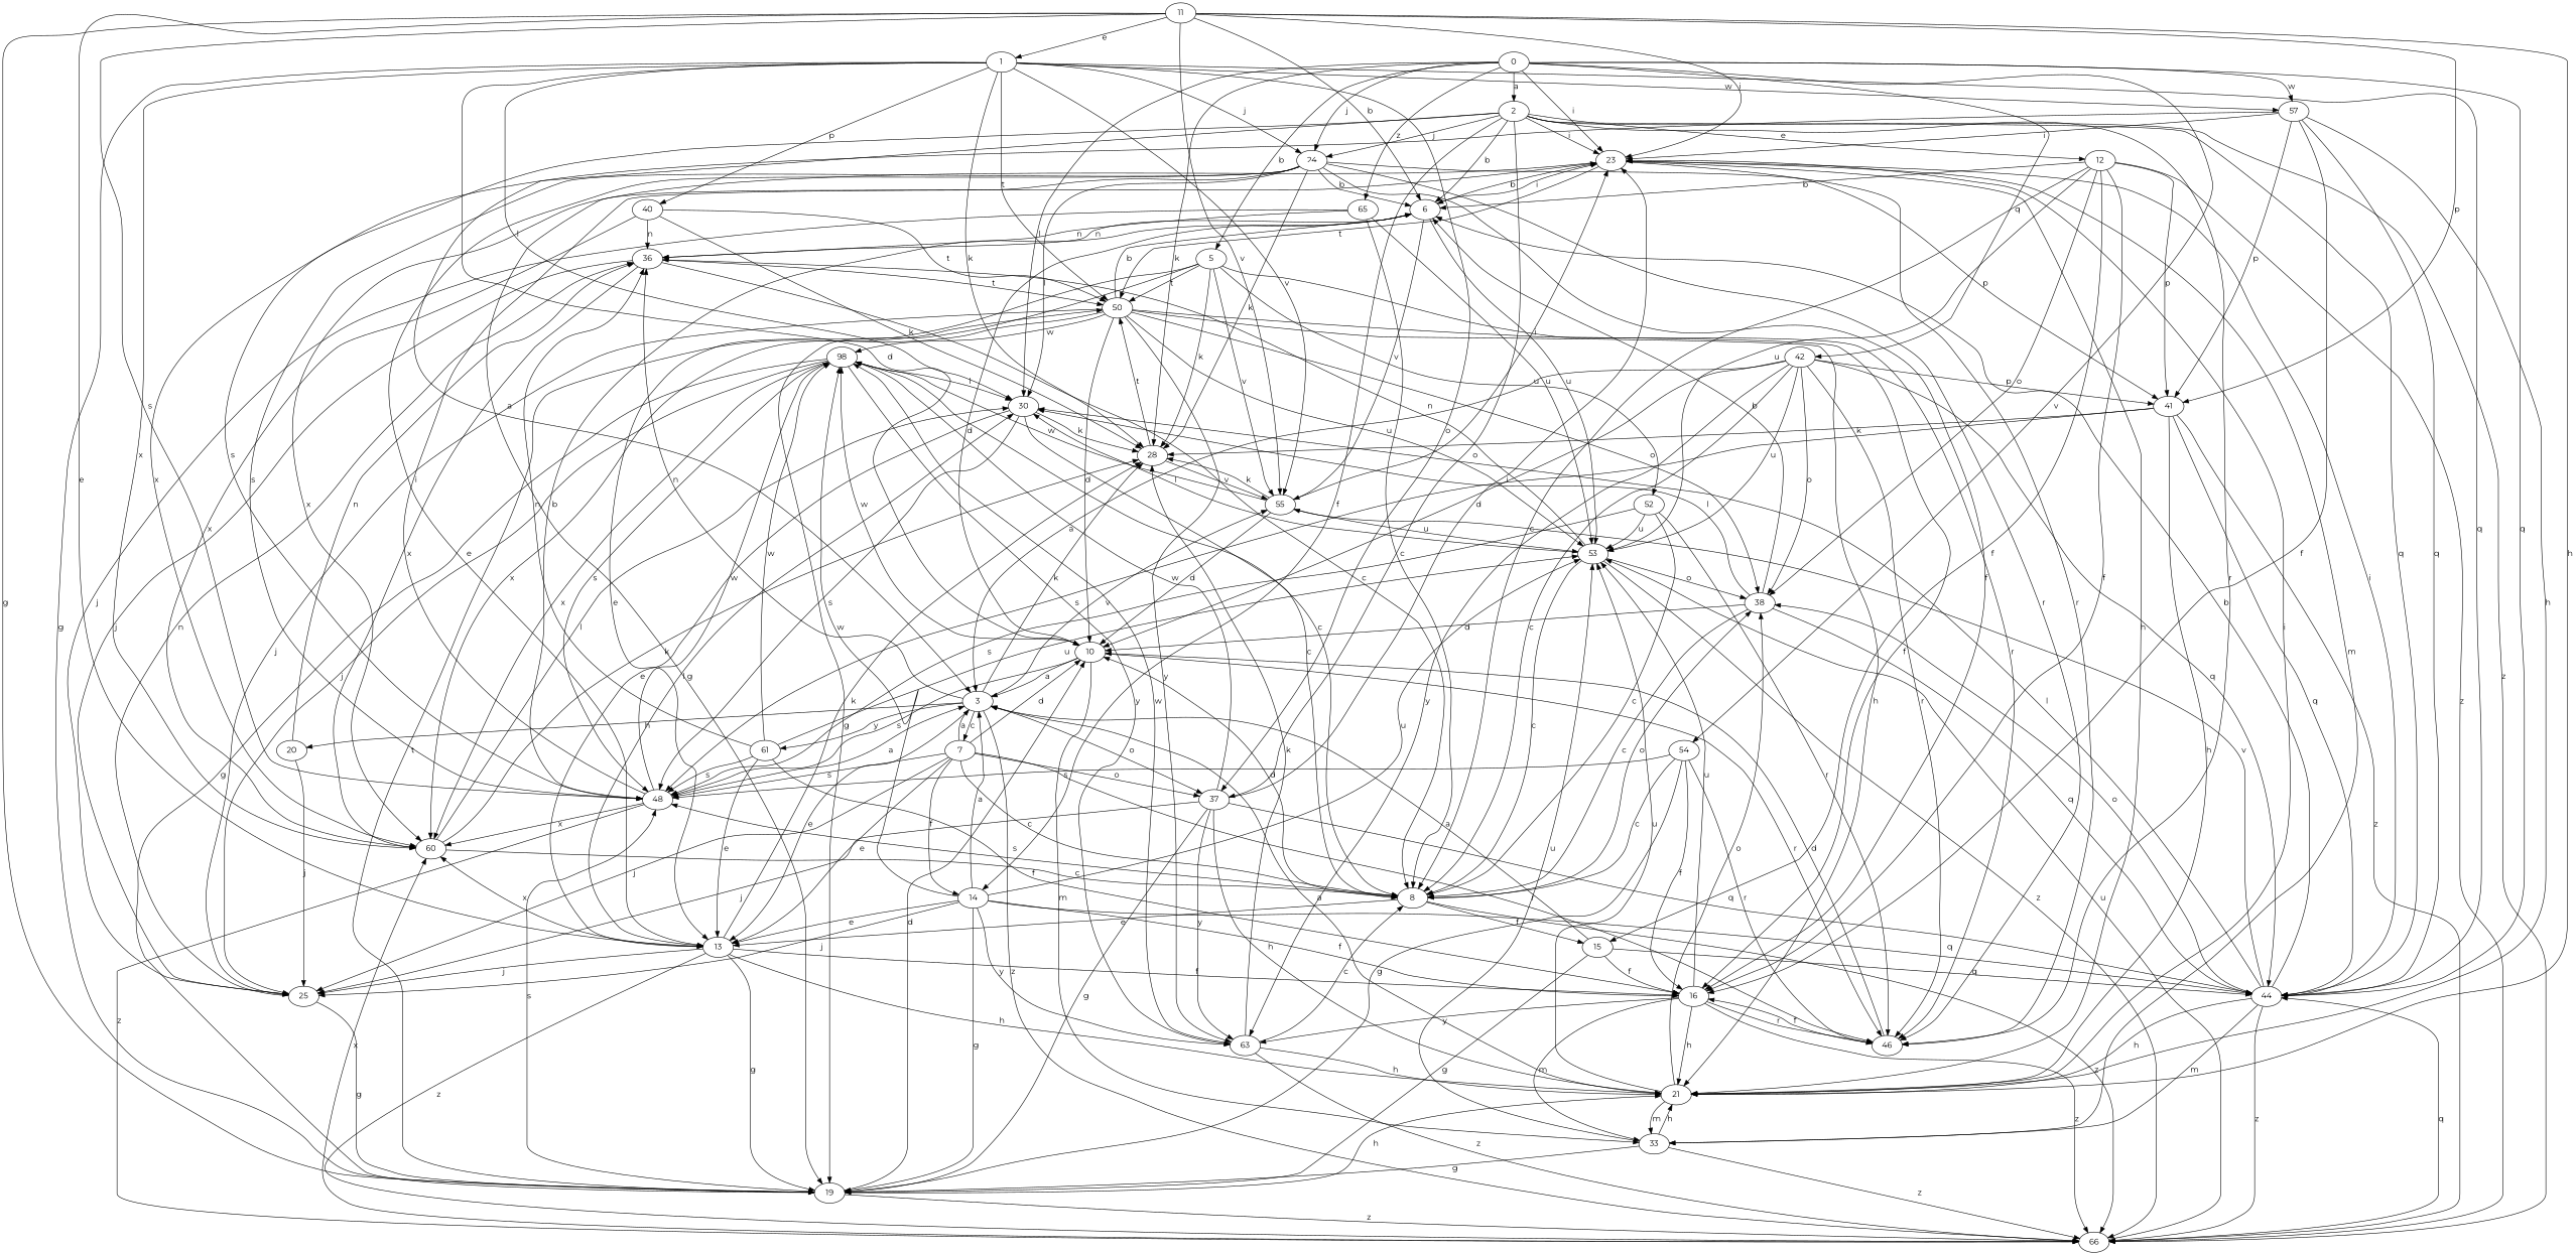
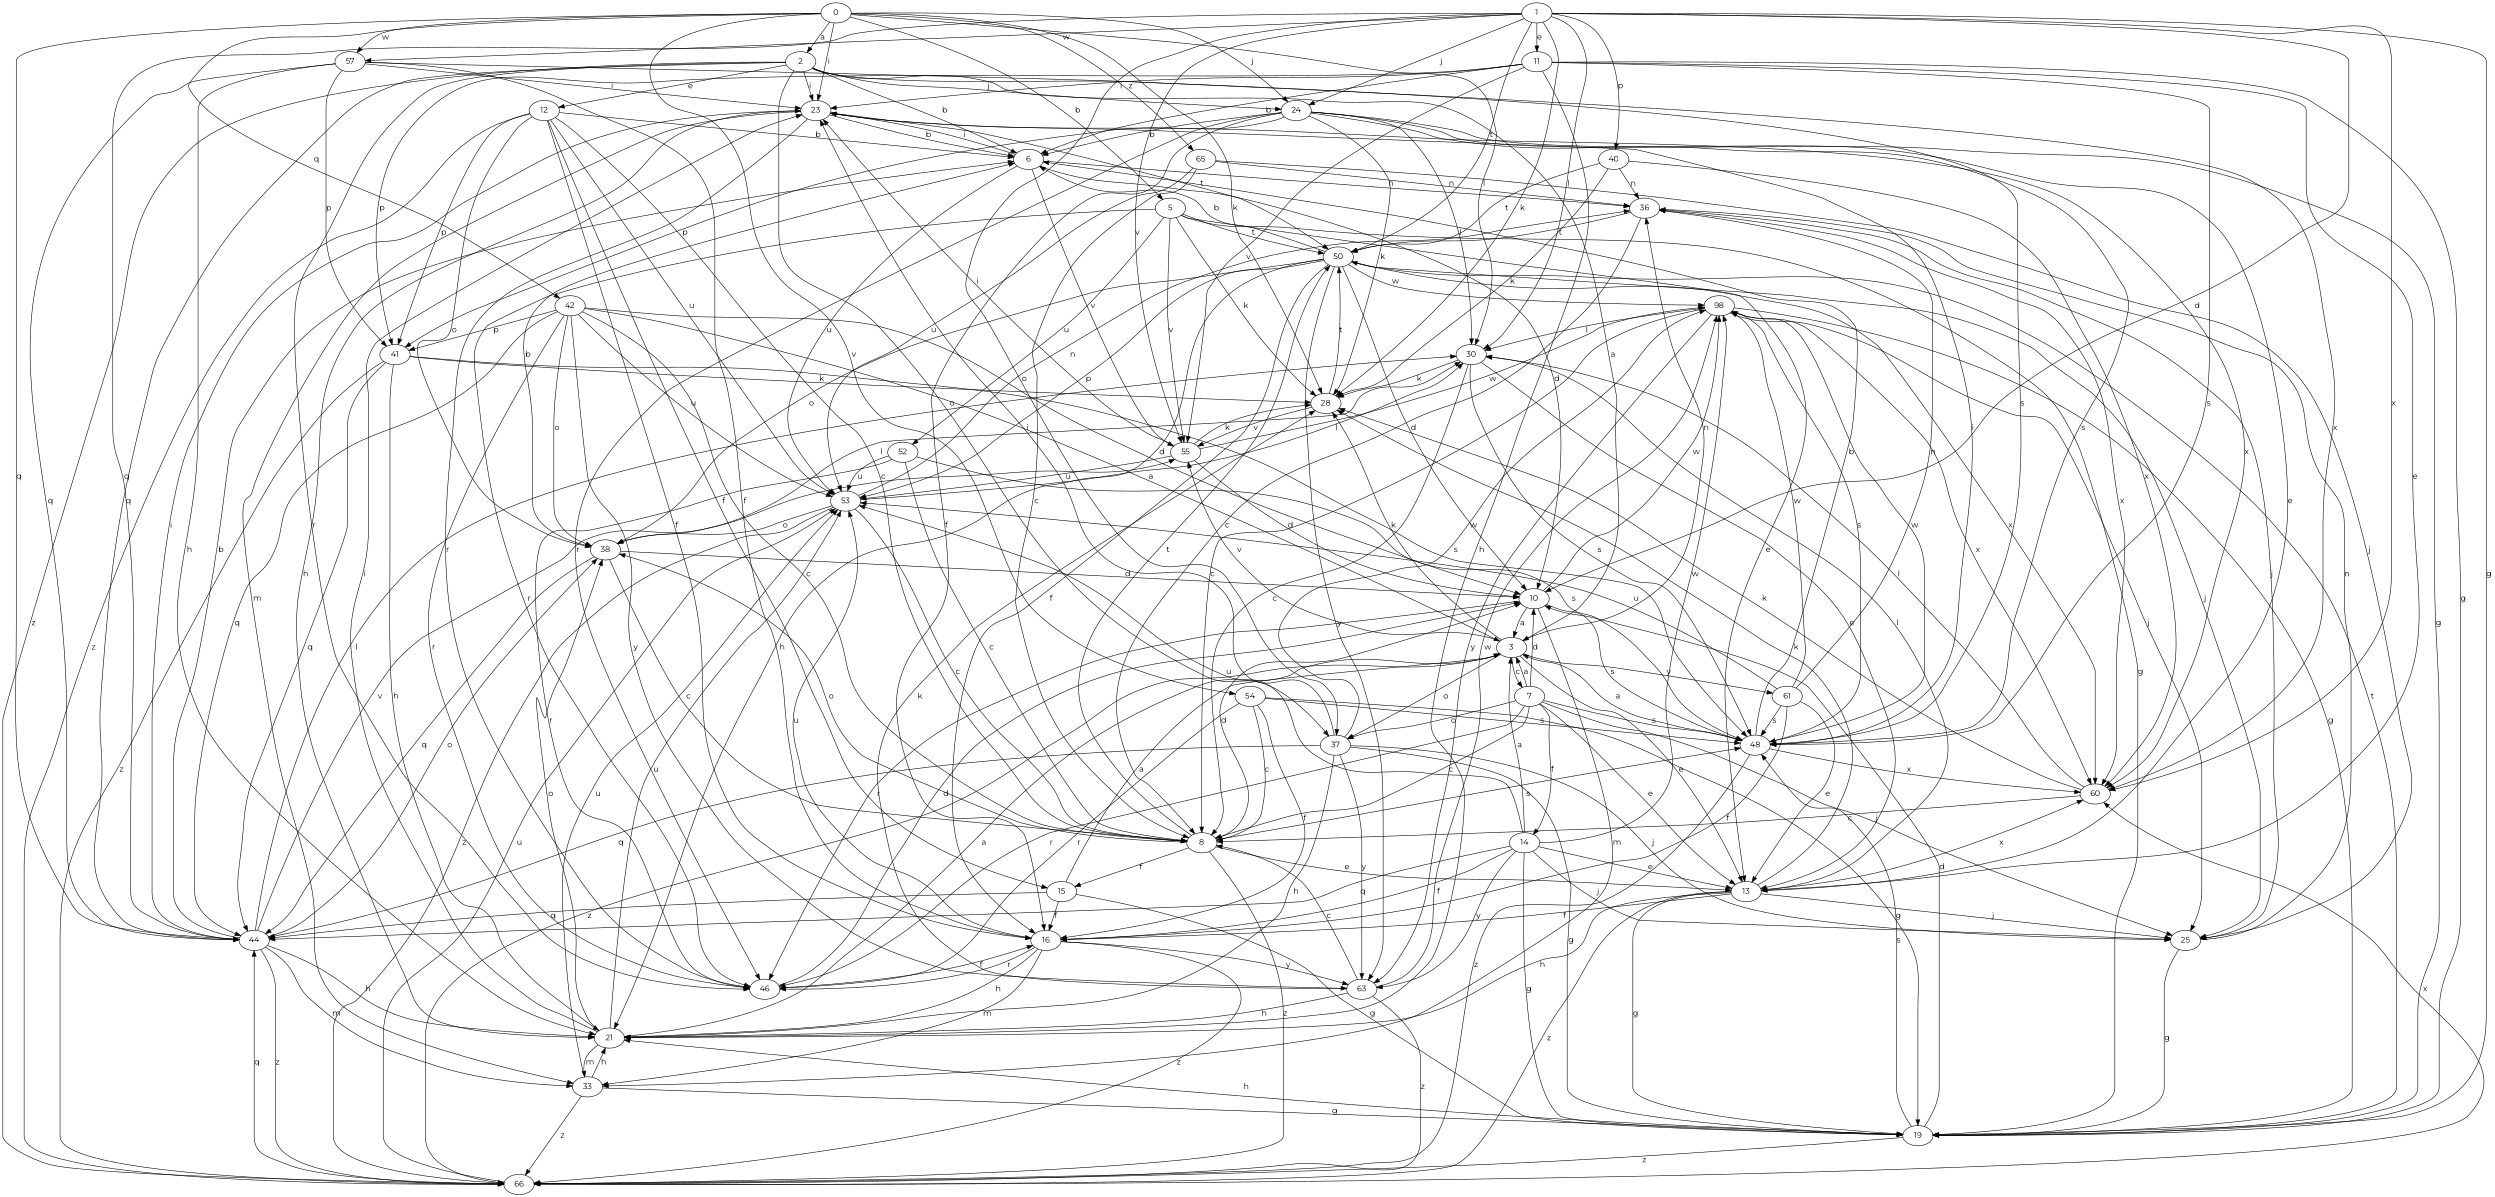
  strict digraph {
    fontname=Montserrat
    node [fontname=Montserrat]
    edge [fontname=Montserrat]
    0
    2
    5
    23
    24
    28
    30
    42
    44
    54
    57
    65
    37
    3
    6
    12
    14
    46
    48
    66
    19
    50
    55
    13
    52
    60
    33
    21
    41
    16
    8
    10
    53
    38
    63
    36
    25
    1
    11
    40
    n41 [label=98]
    7
-   20
    61
    15
    0 -> 2 [label=a]
    0 -> 5 [label=b]
    0 -> 23 [label=i]
    0 -> 24 [label=j]
    0 -> 28 [label=k]
    0 -> 30 [label=l]
    0 -> 42 [label=q]
    0 -> 44 [label=q]
    0 -> 54 [label=v]
    0 -> 57 [label=w]
    0 -> 65 [label=z]
    2 -> 23 [label=i]
    2 -> 24 [label=j]
    2 -> 44 [label=q]
    2 -> 37 [label=o]
    2 -> 3 [label=a]
    2 -> 6 [label=b]
    2 -> 12 [label=e]
-   2 -> 14 [label=f]
    2 -> 46 [label=r]
    2 -> 48 [label=s]
    2 -> 66 [label=z]
    5 -> 28 [label=k]
    5 -> 46 [label=r]
    5 -> 19 [label=g]
    5 -> 50 [label=t]
    5 -> 55 [label=v]
    5 -> 13 [label=e]
    5 -> 52 [label=u]
    23 -> 6 [label=b]
    23 -> 46 [label=r]
    23 -> 50 [label=t]
    23 -> 60 [label=x]
    23 -> 33 [label=m]
    23 -> 21 [label=h]
    24 -> 28 [label=k]
    24 -> 30 [label=l]
    24 -> 6 [label=b]
    24 -> 46 [label=r]
    24 -> 48 [label=s]
    24 -> 19 [label=g]
    24 -> 13 [label=e]
    24 -> 41 [label=p]
    24 -> 16 [label=f]
    28 -> 50 [label=t]
    28 -> 55 [label=v]
    30 -> 28 [label=k]
    30 -> 48 [label=s]
    30 -> 13 [label=e]
    30 -> 8 [label=c]
    42 -> 44 [label=q]
    42 -> 3 [label=a]
    42 -> 46 [label=r]
    42 -> 41 [label=p]
    42 -> 8 [label=c]
    42 -> 10 [label=d]
    42 -> 53 [label=u]
    42 -> 38 [label=o]
    42 -> 63 [label=y]
    44 -> 23 [label=i]
    44 -> 30 [label=l]
    44 -> 6 [label=b]
    44 -> 66 [label=z]
    44 -> 55 [label=v]
    44 -> 33 [label=m]
    44 -> 21 [label=h]
    44 -> 38 [label=o]
    54 -> 46 [label=r]
    54 -> 48 [label=s]
    54 -> 19 [label=g]
    54 -> 16 [label=f]
    54 -> 8 [label=c]
    57 -> 23 [label=i]
    57 -> 44 [label=q]
    57 -> 60 [label=x]
    57 -> 21 [label=h]
    57 -> 41 [label=p]
    57 -> 16 [label=f]
    65 -> 8 [label=c]
    65 -> 53 [label=u]
    65 -> 36 [label=n]
    65 -> 25 [label=j]
    37 -> 23 [label=i]
    37 -> 44 [label=q]
    37 -> 19 [label=g]
    37 -> 21 [label=h]
    37 -> 63 [label=y]
    37 -> 25 [label=j]
    37 -> n41 [label=w]
    3 -> 28 [label=k]
    3 -> 37 [label=o]
    3 -> 66 [label=z]
    3 -> 55 [label=v]
    3 -> 13 [label=e]
    3 -> 36 [label=n]
    3 -> 7 [label=c]
-   3 -> 20 [label=h]
    3 -> 61 [label=y]
    6 -> 23 [label=i]
    6 -> 55 [label=v]
    6 -> 10 [label=d]
    6 -> 53 [label=u]
    6 -> 36 [label=n]
    12 -> 6 [label=b]
    12 -> 66 [label=z]
    12 -> 41 [label=p]
    12 -> 16 [label=f]
    12 -> 8 [label=c]
    12 -> 53 [label=u]
    12 -> 38 [label=o]
    12 -> 15 [label=f]
    14 -> 44 [label=q]
    14 -> 3 [label=a]
    14 -> 19 [label=g]
    14 -> 13 [label=e]
    14 -> 16 [label=f]
    14 -> 53 [label=u]
    14 -> 63 [label=y]
    14 -> 25 [label=j]
    14 -> n41 [label=w]
    46 -> 16 [label=f]
    46 -> 10 [label=d]
    48 -> 23 [label=i]
    48 -> 3 [label=a]
    48 -> 6 [label=b]
    48 -> 66 [label=z]
    48 -> 60 [label=x]
    48 -> n41 [label=w]
    66 -> 44 [label=q]
    66 -> 60 [label=x]
    66 -> 53 [label=u]
    19 -> 48 [label=s]
    19 -> 66 [label=z]
    19 -> 50 [label=t]
    19 -> 21 [label=h]
    19 -> 10 [label=d]
    50 -> 6 [label=b]
    50 -> 60 [label=x]
    50 -> 21 [label=h]
    50 -> 16 [label=f]
    50 -> 10 [label=d]
-   50 -> 53 [label=u]
+   50 -> 53 [label=p]
    50 -> 38 [label=o]
    50 -> 63 [label=y]
    50 -> 25 [label=j]
    50 -> n41 [label=w]
    55 -> 23 [label=i]
    55 -> 28 [label=k]
    55 -> 10 [label=d]
    55 -> 53 [label=u]
    55 -> n41 [label=w]
    13 -> 28 [label=k]
    13 -> 30 [label=l]
    13 -> 66 [label=z]
    13 -> 19 [label=g]
    13 -> 60 [label=x]
    13 -> 21 [label=h]
    13 -> 16 [label=f]
    13 -> 25 [label=j]
    52 -> 46 [label=r]
    52 -> 48 [label=s]
    52 -> 8 [label=c]
    52 -> 53 [label=u]
    60 -> 28 [label=k]
    60 -> 30 [label=l]
    60 -> 8 [label=c]
    33 -> 66 [label=z]
    33 -> 19 [label=g]
    33 -> 21 [label=h]
    33 -> 53 [label=u]
    21 -> 23 [label=i]
    21 -> 3 [label=a]
    21 -> 33 [label=m]
    21 -> 53 [label=u]
    21 -> 38 [label=o]
    41 -> 28 [label=k]
    41 -> 44 [label=q]
    41 -> 48 [label=s]
    41 -> 66 [label=z]
    41 -> 21 [label=h]
    16 -> 46 [label=r]
    16 -> 66 [label=z]
    16 -> 33 [label=m]
    16 -> 21 [label=h]
    16 -> 53 [label=u]
    16 -> 63 [label=y]
    8 -> 48 [label=s]
    8 -> 66 [label=z]
+   8 -> 50 [label=t]
    8 -> 13 [label=e]
    8 -> 10 [label=d]
    8 -> 38 [label=o]
    8 -> 15 [label=f]
    10 -> 3 [label=a]
    10 -> 46 [label=r]
    10 -> 48 [label=s]
    10 -> 33 [label=m]
    10 -> n41 [label=w]
    53 -> 30 [label=l]
    53 -> 66 [label=z]
    53 -> 8 [label=c]
    53 -> 38 [label=o]
    53 -> 36 [label=n]
    38 -> 30 [label=l]
    38 -> 44 [label=q]
    38 -> 6 [label=b]
    38 -> 8 [label=c]
    38 -> 10 [label=d]
    63 -> 28 [label=k]
    63 -> 66 [label=z]
    63 -> 21 [label=h]
    63 -> 8 [label=c]
    63 -> n41 [label=w]
    36 -> 50 [label=t]
    36 -> 60 [label=x]
    36 -> 8 [label=c]
    36 -> 25 [label=j]
    25 -> 19 [label=g]
    25 -> 36 [label=n]
    1 -> 24 [label=j]
    1 -> 28 [label=k]
    1 -> 30 [label=l]
    1 -> 44 [label=q]
    1 -> 57 [label=w]
    1 -> 37 [label=o]
    1 -> 19 [label=g]
    1 -> 50 [label=t]
    1 -> 55 [label=v]
    1 -> 60 [label=x]
    1 -> 10 [label=d]
-   11 -> 1 [label=e]
+   1 -> 11 [label=e]
    1 -> 40 [label=p]
    11 -> 23 [label=i]
    11 -> 6 [label=b]
    11 -> 48 [label=s]
    11 -> 19 [label=g]
    11 -> 55 [label=v]
    11 -> 13 [label=e]
    11 -> 21 [label=h]
    11 -> 41 [label=p]
    40 -> 28 [label=k]
    40 -> 50 [label=t]
    40 -> 60 [label=x]
    40 -> 36 [label=n]
    n41 -> 30 [label=l]
    n41 -> 48 [label=s]
    n41 -> 19 [label=g]
    n41 -> 60 [label=x]
    n41 -> 8 [label=c]
    n41 -> 63 [label=y]
    n41 -> 25 [label=j]
    7 -> 37 [label=o]
    7 -> 3 [label=a]
    7 -> 14 [label=f]
    7 -> 46 [label=r]
    7 -> 48 [label=s]
    7 -> 13 [label=e]
    7 -> 8 [label=c]
    7 -> 10 [label=d]
    7 -> 25 [label=j]
-   20 -> 36 [label=n]
-   20 -> 25 [label=j]
    61 -> 48 [label=s]
    61 -> 13 [label=e]
    61 -> 16 [label=f]
    61 -> 53 [label=u]
    61 -> 36 [label=n]
    61 -> n41 [label=w]
    15 -> 44 [label=q]
    15 -> 3 [label=a]
    15 -> 19 [label=g]
    15 -> 16 [label=f]
  }
